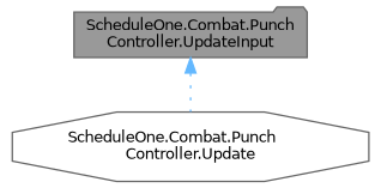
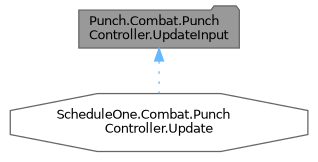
  digraph {
    rankdir=TB
    node [fontname=Helvetica fontsize=10 style=filled]
-   n1 [color=gray40 fillcolor=grey60 fontcolor=black height=0.2 label="ScheduleOne.Combat.Punch\lController.UpdateInput" shape=folder width=0.4]
+   n1 [color=gray40 fillcolor=grey60 fontcolor=black height=0.2 label="Punch.Combat.Punch\lController.UpdateInput" shape=folder width=0.4]
    n2 [color=grey40 fillcolor=white height=0.2 label="ScheduleOne.Combat.Punch\lController.Update" shape=octagon width=0.4]
    n1 -> n2 [color=steelblue1 dir=back fontname=Helvetica fontsize=10 labelfontname=Helvetica labelfontsize=10 style=dotted]
  }
